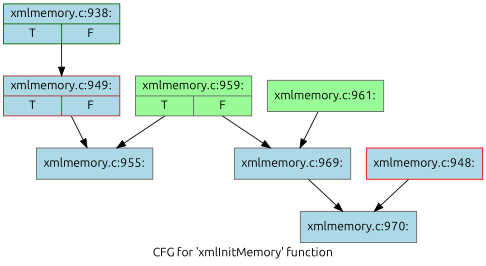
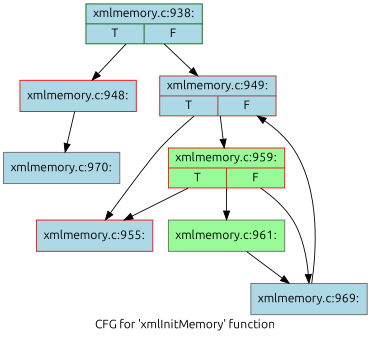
  digraph {
    fontname=Ubuntu
    label="CFG for 'xmlInitMemory' function"
    node [color=red fillcolor=lightblue fontname=Ubuntu shape=record style=filled]
    edge [fontname=Ubuntu]
    n1 [color=darkgreen label="{xmlmemory.c:938:|{<s0>T|<s1>F}}"]
    n2 [label="{xmlmemory.c:948:}"]
    n3 [color=brown label="{xmlmemory.c:949:|{<s0>T|<s1>F}}"]
    n4 [color=gray40 label="{xmlmemory.c:970:}"]
-   n5 [color=gray40 label="{xmlmemory.c:955:}"]
-   n6 [color=gray40 fillcolor=palegreen label="{xmlmemory.c:959:|{<s0>T|<s1>F}}"]
+   n5 [label="{xmlmemory.c:955:}"]
+   n6 [fillcolor=palegreen label="{xmlmemory.c:959:|{<s0>T|<s1>F}}"]
    n7 [color=gray40 fillcolor=palegreen label="{xmlmemory.c:961:}"]
    n8 [color=gray40 label="{xmlmemory.c:969:}"]
+   n1 -> n2
    n1 -> n3
    n2 -> n4
    n3 -> n5
+   n3 -> n6
    n6 -> n5
+   n6 -> n7
    n6 -> n8
    n7 -> n8
-   n8 -> n4
+   n8 -> n3
  }
